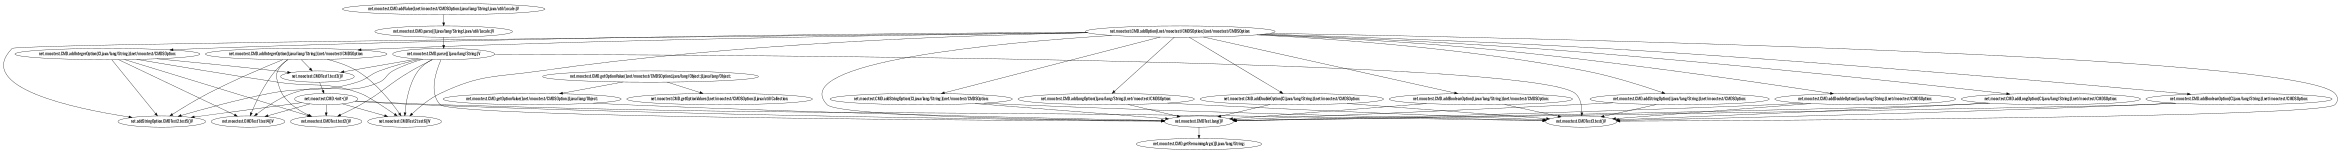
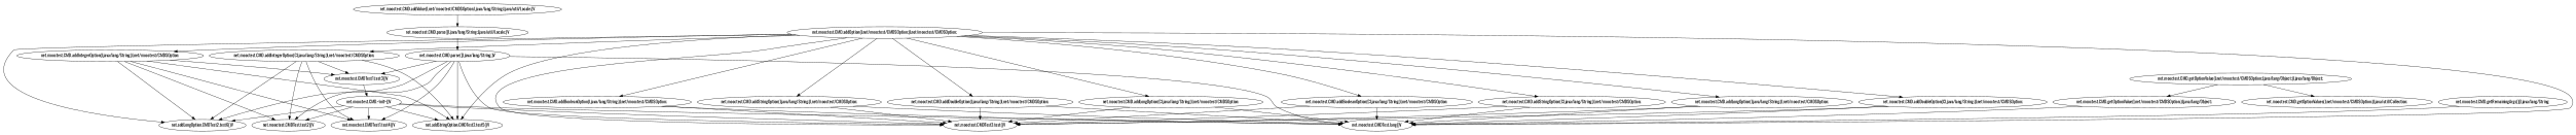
  digraph {
    fontname=Oswald
    node [fontname=Oswald]
    edge [fontname=Oswald]
    "net.mooctest.CMD.<init>()V"
    "net.mooctest.CMDTest1.test4()V"
    "net.mooctest.CMDTest.test2()V"
    n4 [label="net.mooctest.CMDTest3.test()V"]
    n5 [label="net.mooctest.CMDTest.lang()V"]
-   "net.mooctest.CMDTest2.test6()V"
+   "net.mooctest.CMDTest2.test6()V" [label="net.addLongOption.CMDTest2.test6()V"]
    n7 [label="net.addStringOption.CMDTest2.test5()V"]
    "net.mooctest.CMDTest1.test3()V"
    "net.mooctest.CMD.addBooleanOption(CLjava/lang/String;)Lnet/mooctest/CMD$Option;"
    "net.mooctest.CMD.addStringOption(CLjava/lang/String;)Lnet/mooctest/CMD$Option;"
    "net.mooctest.CMD.addLongOption(Ljava/lang/String;)Lnet/mooctest/CMD$Option;"
    "net.mooctest.CMD.addIntegerOption(CLjava/lang/String;)Lnet/mooctest/CMD$Option;"
    "net.mooctest.CMD.addDoubleOption(CLjava/lang/String;)Lnet/mooctest/CMD$Option;"
    "net.mooctest.CMD.addIntegerOption(Ljava/lang/String;)Lnet/mooctest/CMD$Option;"
    "net.mooctest.CMD.addBooleanOption(Ljava/lang/String;)Lnet/mooctest/CMD$Option;"
    "net.mooctest.CMD.addStringOption(Ljava/lang/String;)Lnet/mooctest/CMD$Option;"
    "net.mooctest.CMD.addDoubleOption(Ljava/lang/String;)Lnet/mooctest/CMD$Option;"
    "net.mooctest.CMD.parse([Ljava/lang/String;Ljava/util/Locale;)V"
    "net.mooctest.CMD.parse([Ljava/lang/String;)V"
    "net.mooctest.CMD.addLongOption(CLjava/lang/String;)Lnet/mooctest/CMD$Option;"
    "net.mooctest.CMD.getRemainingArgs()[Ljava/lang/String;"
    "net.mooctest.CMD.addOption(Lnet/mooctest/CMD$Option;)Lnet/mooctest/CMD$Option;"
    "net.mooctest.CMD.getOptionValue(Lnet/mooctest/CMD$Option;)Ljava/lang/Object;"
    "net.mooctest.CMD.addValue(Lnet/mooctest/CMD$Option;Ljava/lang/String;Ljava/util/Locale;)V"
    "net.mooctest.CMD.getOptionValue(Lnet/mooctest/CMD$Option;Ljava/lang/Object;)Ljava/lang/Object;"
    "net.mooctest.CMD.getOptionValues(Lnet/mooctest/CMD$Option;)Ljava/util/Collection;"
    "net.mooctest.CMD.<init>()V" -> "net.mooctest.CMDTest1.test4()V"
    "net.mooctest.CMD.<init>()V" -> "net.mooctest.CMDTest.test2()V"
    "net.mooctest.CMD.<init>()V" -> n4
    "net.mooctest.CMD.<init>()V" -> n5
    "net.mooctest.CMD.<init>()V" -> "net.mooctest.CMDTest2.test6()V"
    "net.mooctest.CMD.<init>()V" -> n7
    "net.mooctest.CMDTest1.test3()V" -> "net.mooctest.CMD.<init>()V"
    "net.mooctest.CMD.addBooleanOption(CLjava/lang/String;)Lnet/mooctest/CMD$Option;" -> n4
    "net.mooctest.CMD.addBooleanOption(CLjava/lang/String;)Lnet/mooctest/CMD$Option;" -> n5
    "net.mooctest.CMD.addStringOption(CLjava/lang/String;)Lnet/mooctest/CMD$Option;" -> n4
    "net.mooctest.CMD.addStringOption(CLjava/lang/String;)Lnet/mooctest/CMD$Option;" -> n5
    "net.mooctest.CMD.addLongOption(Ljava/lang/String;)Lnet/mooctest/CMD$Option;" -> n4
    "net.mooctest.CMD.addLongOption(Ljava/lang/String;)Lnet/mooctest/CMD$Option;" -> n5
    "net.mooctest.CMD.addIntegerOption(CLjava/lang/String;)Lnet/mooctest/CMD$Option;" -> "net.mooctest.CMDTest1.test4()V"
    "net.mooctest.CMD.addIntegerOption(CLjava/lang/String;)Lnet/mooctest/CMD$Option;" -> "net.mooctest.CMDTest.test2()V"
    "net.mooctest.CMD.addIntegerOption(CLjava/lang/String;)Lnet/mooctest/CMD$Option;" -> "net.mooctest.CMDTest2.test6()V"
    "net.mooctest.CMD.addIntegerOption(CLjava/lang/String;)Lnet/mooctest/CMD$Option;" -> n7
    "net.mooctest.CMD.addIntegerOption(CLjava/lang/String;)Lnet/mooctest/CMD$Option;" -> "net.mooctest.CMDTest1.test3()V"
    "net.mooctest.CMD.addDoubleOption(CLjava/lang/String;)Lnet/mooctest/CMD$Option;" -> n4
    "net.mooctest.CMD.addDoubleOption(CLjava/lang/String;)Lnet/mooctest/CMD$Option;" -> n5
    "net.mooctest.CMD.addIntegerOption(Ljava/lang/String;)Lnet/mooctest/CMD$Option;" -> "net.mooctest.CMDTest1.test4()V"
    "net.mooctest.CMD.addIntegerOption(Ljava/lang/String;)Lnet/mooctest/CMD$Option;" -> "net.mooctest.CMDTest.test2()V"
    "net.mooctest.CMD.addIntegerOption(Ljava/lang/String;)Lnet/mooctest/CMD$Option;" -> "net.mooctest.CMDTest2.test6()V"
    "net.mooctest.CMD.addIntegerOption(Ljava/lang/String;)Lnet/mooctest/CMD$Option;" -> n7
    "net.mooctest.CMD.addIntegerOption(Ljava/lang/String;)Lnet/mooctest/CMD$Option;" -> "net.mooctest.CMDTest1.test3()V"
    "net.mooctest.CMD.addBooleanOption(Ljava/lang/String;)Lnet/mooctest/CMD$Option;" -> n4
    "net.mooctest.CMD.addBooleanOption(Ljava/lang/String;)Lnet/mooctest/CMD$Option;" -> n5
    "net.mooctest.CMD.addStringOption(Ljava/lang/String;)Lnet/mooctest/CMD$Option;" -> n4
    "net.mooctest.CMD.addStringOption(Ljava/lang/String;)Lnet/mooctest/CMD$Option;" -> n5
    "net.mooctest.CMD.addDoubleOption(Ljava/lang/String;)Lnet/mooctest/CMD$Option;" -> n4
    "net.mooctest.CMD.addDoubleOption(Ljava/lang/String;)Lnet/mooctest/CMD$Option;" -> n5
    "net.mooctest.CMD.parse([Ljava/lang/String;Ljava/util/Locale;)V" -> "net.mooctest.CMD.parse([Ljava/lang/String;)V"
    "net.mooctest.CMD.parse([Ljava/lang/String;)V" -> "net.mooctest.CMDTest1.test4()V"
    "net.mooctest.CMD.parse([Ljava/lang/String;)V" -> "net.mooctest.CMDTest.test2()V"
    "net.mooctest.CMD.parse([Ljava/lang/String;)V" -> n4
    "net.mooctest.CMD.parse([Ljava/lang/String;)V" -> n5
    "net.mooctest.CMD.parse([Ljava/lang/String;)V" -> "net.mooctest.CMDTest2.test6()V"
    "net.mooctest.CMD.parse([Ljava/lang/String;)V" -> n7
    "net.mooctest.CMD.parse([Ljava/lang/String;)V" -> "net.mooctest.CMDTest1.test3()V"
    "net.mooctest.CMD.addLongOption(CLjava/lang/String;)Lnet/mooctest/CMD$Option;" -> n4
    "net.mooctest.CMD.addLongOption(CLjava/lang/String;)Lnet/mooctest/CMD$Option;" -> n5
-   n5 -> "net.mooctest.CMD.getRemainingArgs()[Ljava/lang/String;"
+   "net.mooctest.CMD.getRemainingArgs()[Ljava/lang/String;" -> n5
    "net.mooctest.CMD.addOption(Lnet/mooctest/CMD$Option;)Lnet/mooctest/CMD$Option;" -> n4
    "net.mooctest.CMD.addOption(Lnet/mooctest/CMD$Option;)Lnet/mooctest/CMD$Option;" -> n5
    "net.mooctest.CMD.addOption(Lnet/mooctest/CMD$Option;)Lnet/mooctest/CMD$Option;" -> "net.mooctest.CMDTest2.test6()V"
    "net.mooctest.CMD.addOption(Lnet/mooctest/CMD$Option;)Lnet/mooctest/CMD$Option;" -> n7
    "net.mooctest.CMD.addOption(Lnet/mooctest/CMD$Option;)Lnet/mooctest/CMD$Option;" -> "net.mooctest.CMD.addBooleanOption(CLjava/lang/String;)Lnet/mooctest/CMD$Option;"
    "net.mooctest.CMD.addOption(Lnet/mooctest/CMD$Option;)Lnet/mooctest/CMD$Option;" -> "net.mooctest.CMD.addStringOption(CLjava/lang/String;)Lnet/mooctest/CMD$Option;"
    "net.mooctest.CMD.addOption(Lnet/mooctest/CMD$Option;)Lnet/mooctest/CMD$Option;" -> "net.mooctest.CMD.addLongOption(Ljava/lang/String;)Lnet/mooctest/CMD$Option;"
    "net.mooctest.CMD.addOption(Lnet/mooctest/CMD$Option;)Lnet/mooctest/CMD$Option;" -> "net.mooctest.CMD.addIntegerOption(CLjava/lang/String;)Lnet/mooctest/CMD$Option;"
    "net.mooctest.CMD.addOption(Lnet/mooctest/CMD$Option;)Lnet/mooctest/CMD$Option;" -> "net.mooctest.CMD.addDoubleOption(CLjava/lang/String;)Lnet/mooctest/CMD$Option;"
    "net.mooctest.CMD.addOption(Lnet/mooctest/CMD$Option;)Lnet/mooctest/CMD$Option;" -> "net.mooctest.CMD.addIntegerOption(Ljava/lang/String;)Lnet/mooctest/CMD$Option;"
    "net.mooctest.CMD.addOption(Lnet/mooctest/CMD$Option;)Lnet/mooctest/CMD$Option;" -> "net.mooctest.CMD.addBooleanOption(Ljava/lang/String;)Lnet/mooctest/CMD$Option;"
    "net.mooctest.CMD.addOption(Lnet/mooctest/CMD$Option;)Lnet/mooctest/CMD$Option;" -> "net.mooctest.CMD.addStringOption(Ljava/lang/String;)Lnet/mooctest/CMD$Option;"
    "net.mooctest.CMD.addOption(Lnet/mooctest/CMD$Option;)Lnet/mooctest/CMD$Option;" -> "net.mooctest.CMD.addDoubleOption(Ljava/lang/String;)Lnet/mooctest/CMD$Option;"
    "net.mooctest.CMD.addOption(Lnet/mooctest/CMD$Option;)Lnet/mooctest/CMD$Option;" -> "net.mooctest.CMD.addLongOption(CLjava/lang/String;)Lnet/mooctest/CMD$Option;"
    "net.mooctest.CMD.getOptionValue(Lnet/mooctest/CMD$Option;)Ljava/lang/Object;" -> n5
    "net.mooctest.CMD.addValue(Lnet/mooctest/CMD$Option;Ljava/lang/String;Ljava/util/Locale;)V" -> "net.mooctest.CMD.parse([Ljava/lang/String;Ljava/util/Locale;)V"
    "net.mooctest.CMD.getOptionValue(Lnet/mooctest/CMD$Option;Ljava/lang/Object;)Ljava/lang/Object;" -> "net.mooctest.CMD.getOptionValue(Lnet/mooctest/CMD$Option;)Ljava/lang/Object;"
    "net.mooctest.CMD.getOptionValue(Lnet/mooctest/CMD$Option;Ljava/lang/Object;)Ljava/lang/Object;" -> "net.mooctest.CMD.getOptionValues(Lnet/mooctest/CMD$Option;)Ljava/util/Collection;"
  }
